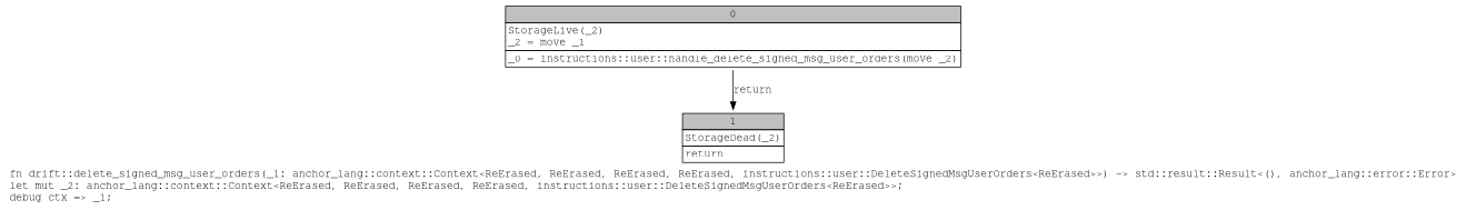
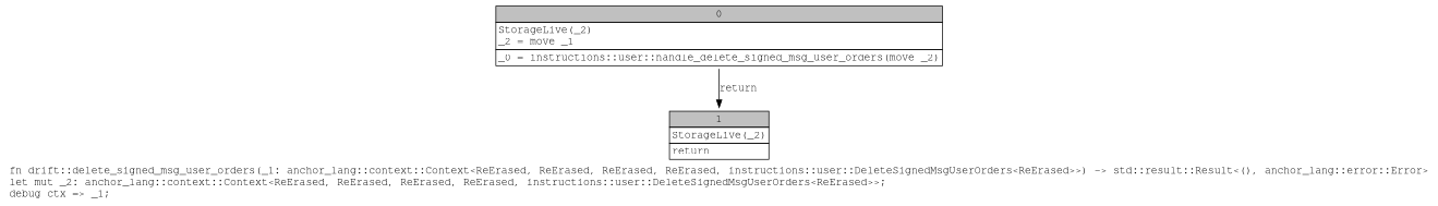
  digraph {
    fontname="Courier, monospace"
    label=<fn drift::delete_signed_msg_user_orders(_1: anchor_lang::context::Context&lt;ReErased, ReErased, ReErased, ReErased, instructions::user::DeleteSignedMsgUserOrders&lt;ReErased&gt;&gt;) -&gt; std::result::Result&lt;(), anchor_lang::error::Error&gt;<br align="left"/>let mut _2: anchor_lang::context::Context&lt;ReErased, ReErased, ReErased, ReErased, instructions::user::DeleteSignedMsgUserOrders&lt;ReErased&gt;&gt;;<br align="left"/>debug ctx =&gt; _1;<br align="left"/>>
    node [fontname="Courier, monospace" shape=none]
    n1 [label=<<table border="0" cellborder="1" cellspacing="0"><tr><td bgcolor="gray" align="center" colspan="1">0</td></tr><tr><td align="left" balign="left">StorageLive(_2)<br/>_2 = move _1<br/></td></tr><tr><td align="left">_0 = instructions::user::handle_delete_signed_msg_user_orders(move _2)</td></tr></table>>]
-   n2 [label=<<table border="0" cellborder="1" cellspacing="0"><tr><td bgcolor="gray" align="center" colspan="1">1</td></tr><tr><td align="left" balign="left">StorageDead(_2)<br/></td></tr><tr><td align="left">return</td></tr></table>>]
+   n2 [label=<<table border="0" cellborder="1" cellspacing="0"><tr><td bgcolor="gray" align="center" colspan="1">1</td></tr><tr><td align="left" balign="left">StorageLive(_2)<br/></td></tr><tr><td align="left">return</td></tr></table>>]
    n1 -> n2 [fontname="Courier, monospace" label=return]
  }
